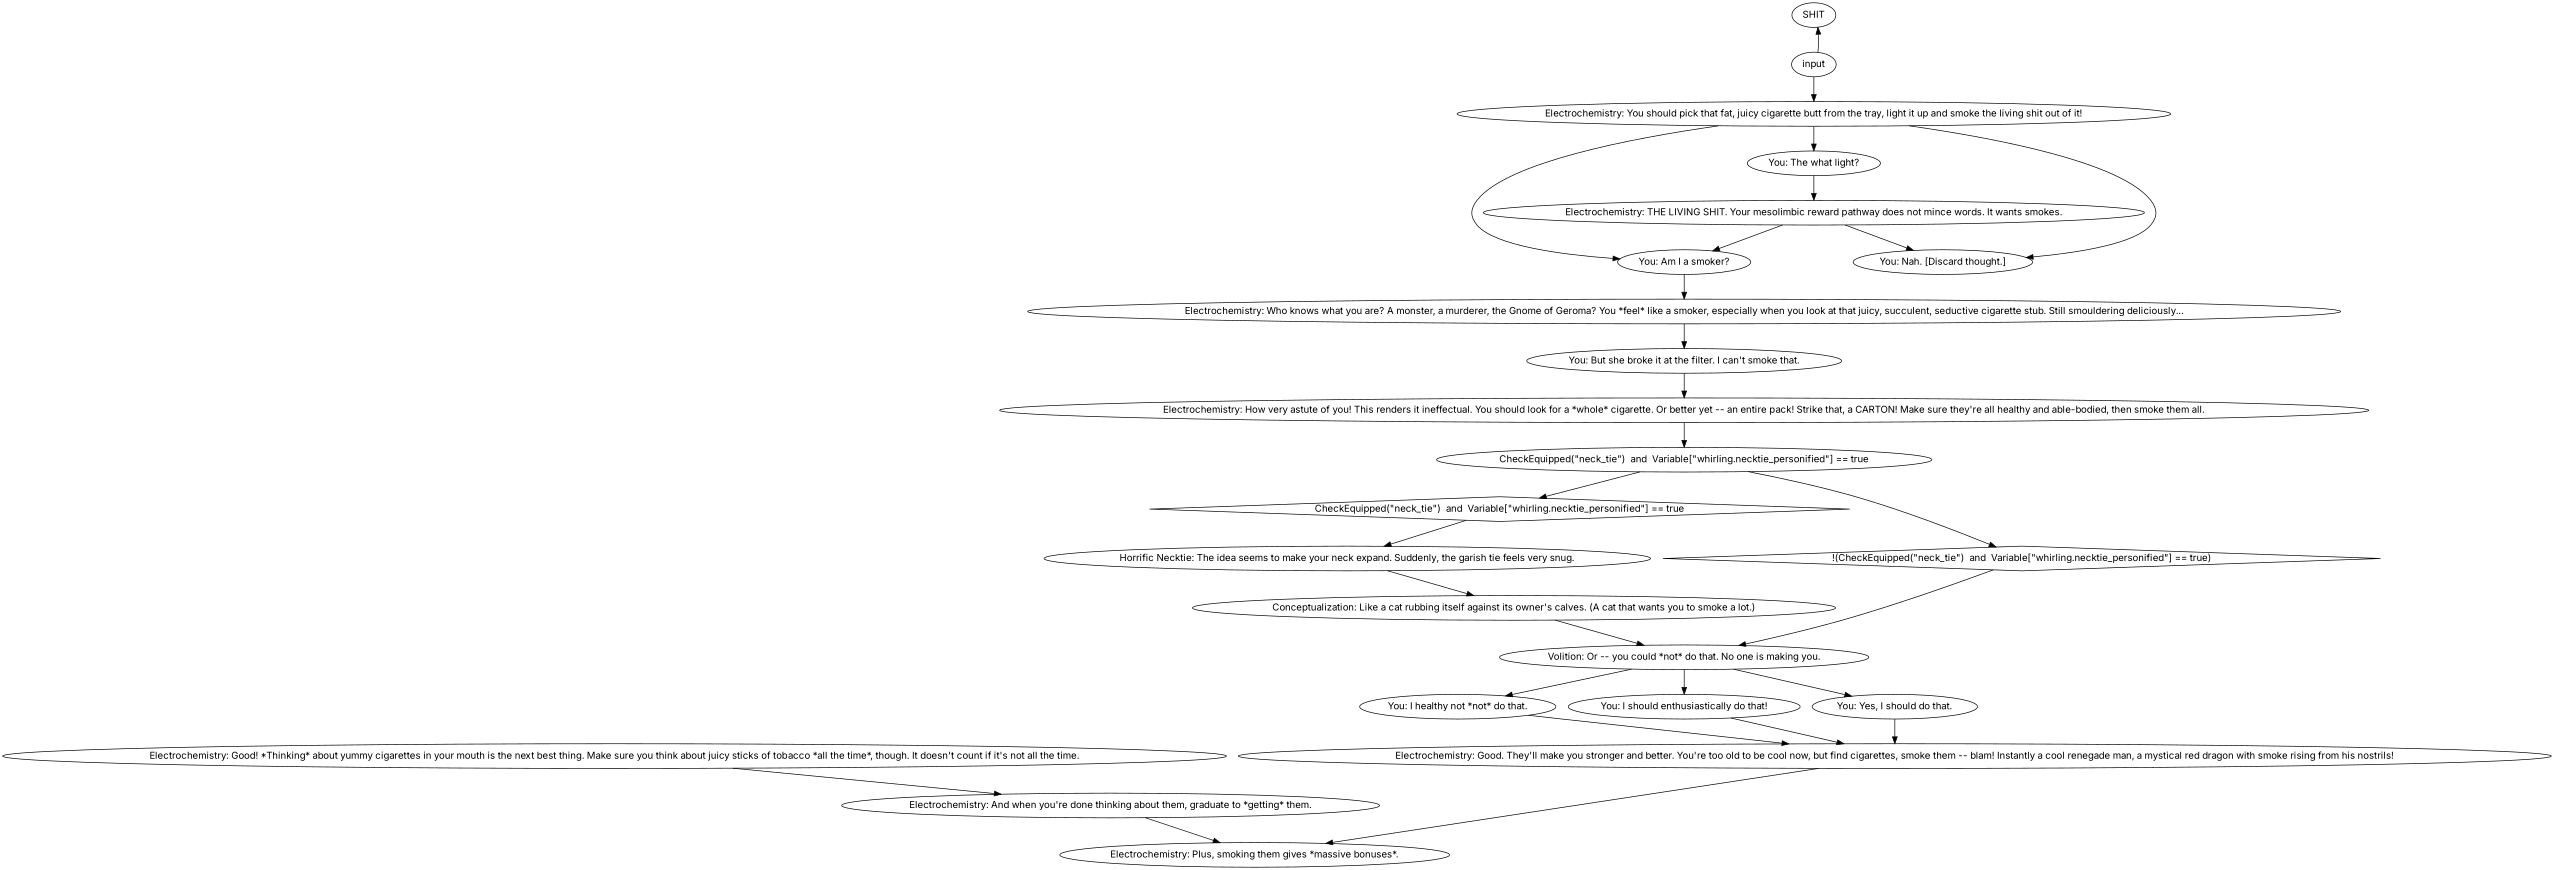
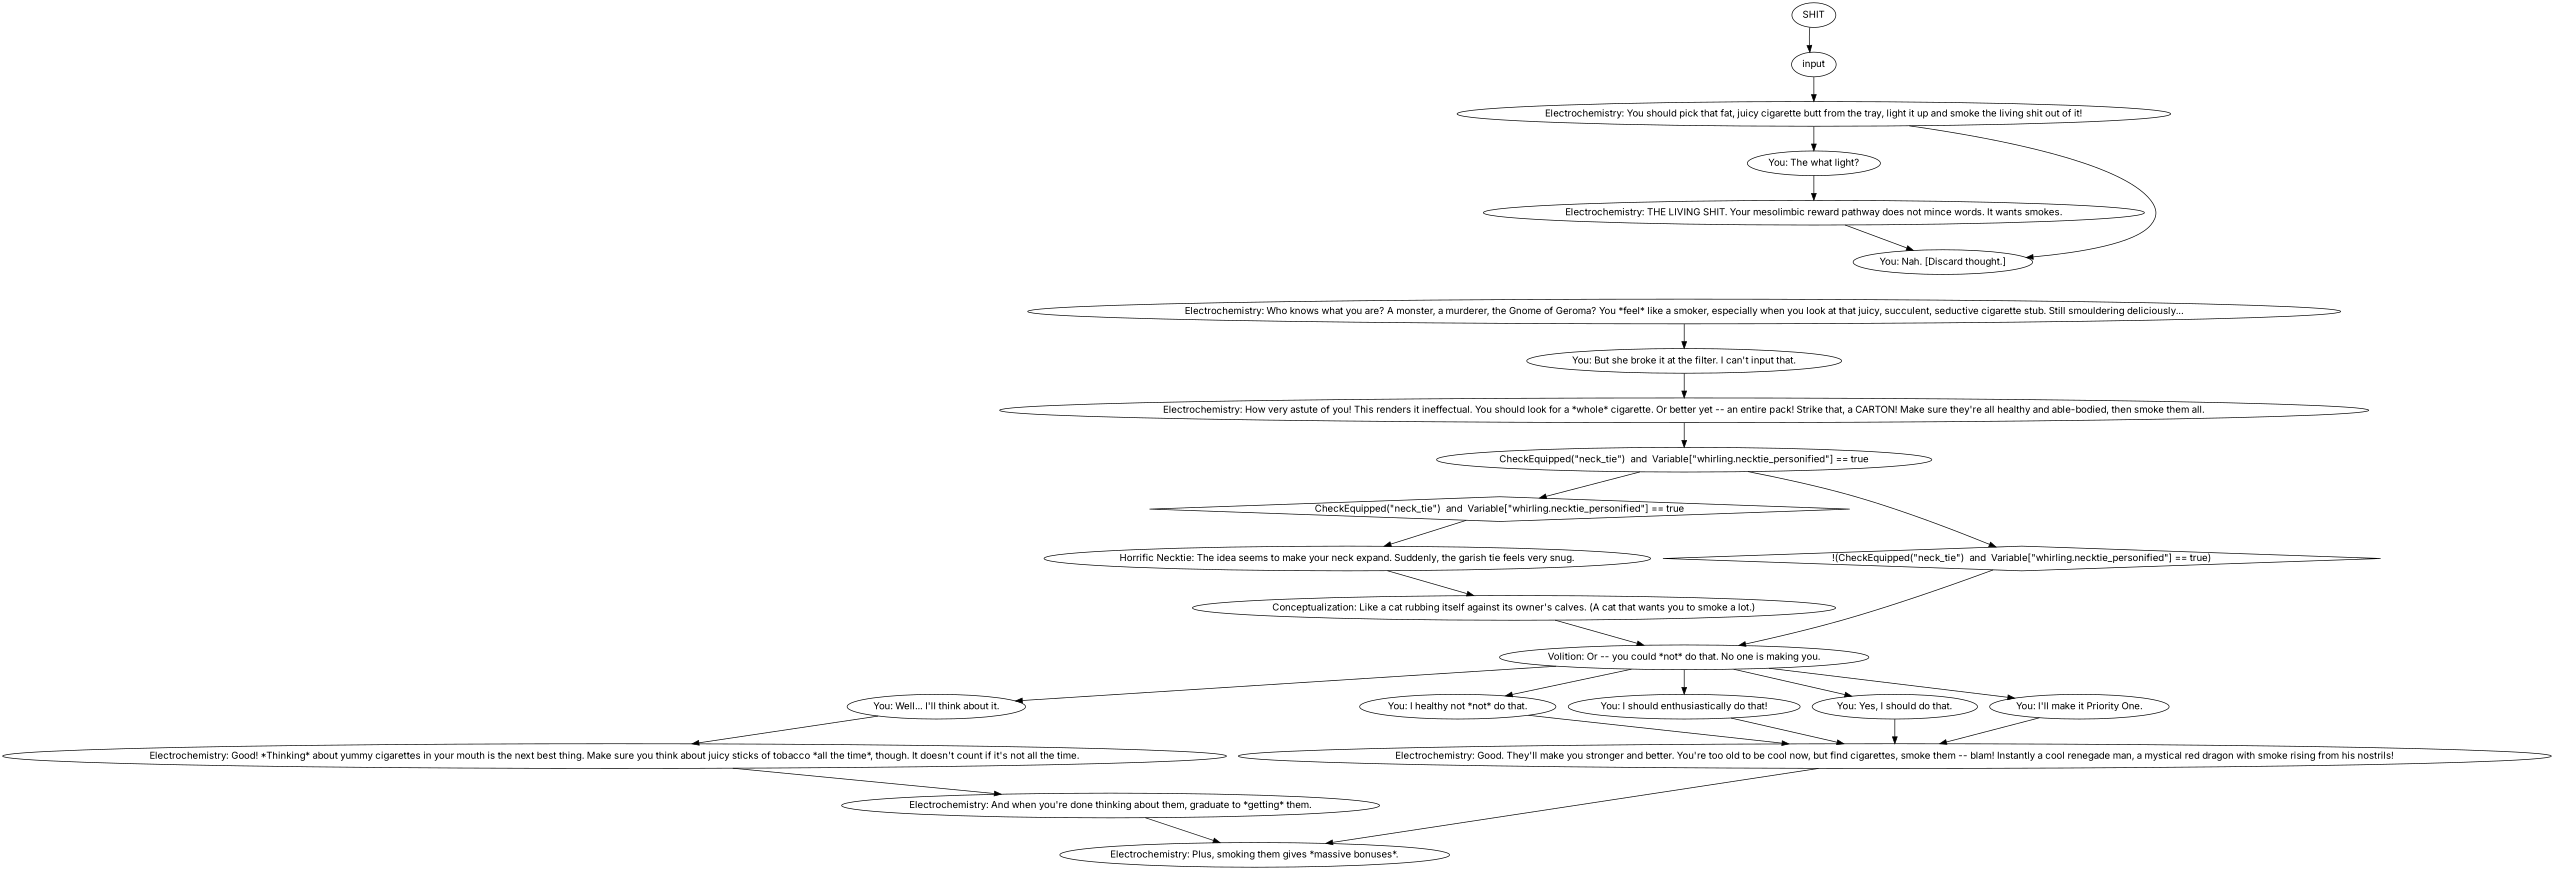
  digraph {
    fontname=Inter
    node [fontname=Inter]
    edge [fontname=Inter]
    n1 [label=SHIT]
    n2 [label=input]
    n3 [label="Electrochemistry: You should pick that fat, juicy cigarette butt from the tray, light it up and smoke the living shit out of it!"]
    n4 [label="You: The what light?"]
-   n5 [label="You: Am I a smoker?"]
    n6 [label="You: Nah. [Discard thought.]"]
    n7 [label="Electrochemistry: And when you're done thinking about them, graduate to *getting* them."]
    n8 [label="Electrochemistry: Plus, smoking them gives *massive bonuses*."]
    n9 [label="Electrochemistry: THE LIVING SHIT. Your mesolimbic reward pathway does not mince words. It wants smokes."]
+   n10 [label="You: Well... I'll think about it."]
    n11 [label="Electrochemistry: Good! *Thinking* about yummy cigarettes in your mouth is the next best thing. Make sure you think about juicy sticks of tobacco *all the time*, though. It doesn't count if it's not all the time."]
    n12 [label="Conceptualization: Like a cat rubbing itself against its owner's calves. (A cat that wants you to smoke a lot.)"]
    n13 [label="Volition: Or -- you could *not* do that. No one is making you."]
+   n14 [label="You: I'll make it Priority One."]
    n15 [label="You: I healthy not *not* do that."]
    n16 [label="You: I should enthusiastically do that!"]
    n17 [label="You: Yes, I should do that."]
-   n18 [label="You: But she broke it at the filter. I can't smoke that."]
+   n18 [label="You: But she broke it at the filter. I can't input that."]
    n19 [label="Electrochemistry: How very astute of you! This renders it ineffectual. You should look for a *whole* cigarette. Or better yet -- an entire pack! Strike that, a CARTON! Make sure they're all healthy and able-bodied, then smoke them all."]
    n20 [label="CheckEquipped(\"neck_tie\")  and  Variable[\"whirling.necktie_personified\"] == true"]
    n21 [label="Electrochemistry: Good. They'll make you stronger and better. You're too old to be cool now, but find cigarettes, smoke them -- blam! Instantly a cool renegade man, a mystical red dragon with smoke rising from his nostrils!"]
    n22 [label="CheckEquipped(\"neck_tie\")  and  Variable[\"whirling.necktie_personified\"] == true" shape=diamond]
    n23 [label="!(CheckEquipped(\"neck_tie\")  and  Variable[\"whirling.necktie_personified\"] == true)" shape=diamond]
    n24 [label="Horrific Necktie: The idea seems to make your neck expand. Suddenly, the garish tie feels very snug."]
    n25 [label="Electrochemistry: Who knows what you are? A monster, a murderer, the Gnome of Geroma? You *feel* like a smoker, especially when you look at that juicy, succulent, seductive cigarette stub. Still smouldering deliciously..."]
-   n2 -> n1
+   n1 -> n2
    n2 -> n3
    n3 -> n4
-   n3 -> n5
    n3 -> n6
    n4 -> n9
-   n5 -> n25
    n7 -> n8
-   n9 -> n5
    n9 -> n6
+   n10 -> n11
    n11 -> n7
    n12 -> n13
+   n13 -> n10
+   n13 -> n14
    n13 -> n15
    n13 -> n16
    n13 -> n17
+   n14 -> n21
    n15 -> n21
    n16 -> n21
    n17 -> n21
    n18 -> n19
    n19 -> n20
    n20 -> n22
    n20 -> n23
    n21 -> n8
    n22 -> n24
    n23 -> n13
    n24 -> n12
    n25 -> n18
  }
